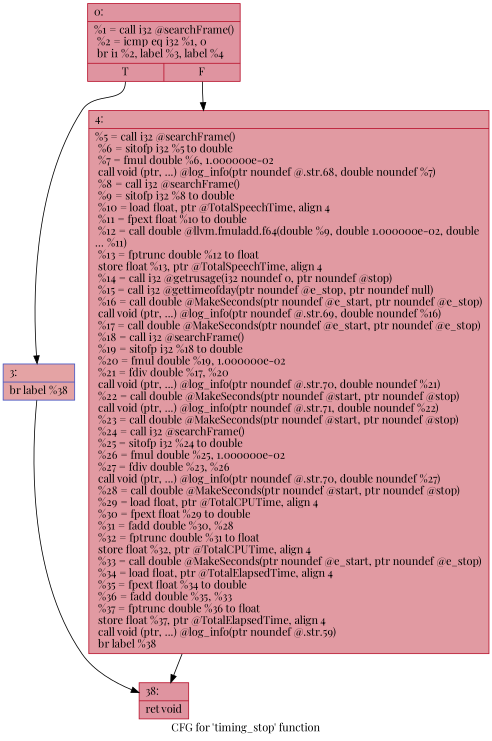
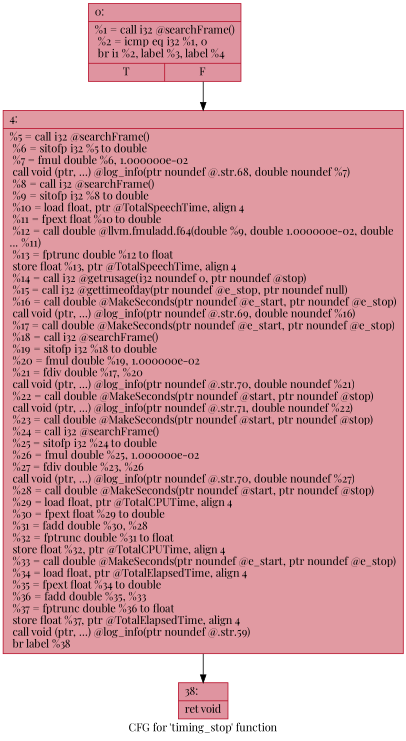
  digraph {
    label="CFG for 'timing_stop' function"
    fontname="Playfair Display"
    node [color="#b70d28ff" fillcolor="#b70d2870" fontname="Playfair Display" shape=record style=filled]
    edge [fontname="Playfair Display"]
    n1 [label="{0:\l|  %1 = call i32 @searchFrame()\l  %2 = icmp eq i32 %1, 0\l  br i1 %2, label %3, label %4\l|{<s0>T|<s1>F}}"]
-   n2 [color="#3d50c3ff" fillcolor="#c32e3170" label="{3:\l|  br label %38\l}"]
    n3 [fillcolor="#bb1b2c70" label="{4:\l|  %5 = call i32 @searchFrame()\l  %6 = sitofp i32 %5 to double\l  %7 = fmul double %6, 1.000000e-02\l  call void (ptr, ...) @log_info(ptr noundef @.str.68, double noundef %7)\l  %8 = call i32 @searchFrame()\l  %9 = sitofp i32 %8 to double\l  %10 = load float, ptr @TotalSpeechTime, align 4\l  %11 = fpext float %10 to double\l  %12 = call double @llvm.fmuladd.f64(double %9, double 1.000000e-02, double\l... %11)\l  %13 = fptrunc double %12 to float\l  store float %13, ptr @TotalSpeechTime, align 4\l  %14 = call i32 @getrusage(i32 noundef 0, ptr noundef @stop)\l  %15 = call i32 @gettimeofday(ptr noundef @e_stop, ptr noundef null)\l  %16 = call double @MakeSeconds(ptr noundef @e_start, ptr noundef @e_stop)\l  call void (ptr, ...) @log_info(ptr noundef @.str.69, double noundef %16)\l  %17 = call double @MakeSeconds(ptr noundef @e_start, ptr noundef @e_stop)\l  %18 = call i32 @searchFrame()\l  %19 = sitofp i32 %18 to double\l  %20 = fmul double %19, 1.000000e-02\l  %21 = fdiv double %17, %20\l  call void (ptr, ...) @log_info(ptr noundef @.str.70, double noundef %21)\l  %22 = call double @MakeSeconds(ptr noundef @start, ptr noundef @stop)\l  call void (ptr, ...) @log_info(ptr noundef @.str.71, double noundef %22)\l  %23 = call double @MakeSeconds(ptr noundef @start, ptr noundef @stop)\l  %24 = call i32 @searchFrame()\l  %25 = sitofp i32 %24 to double\l  %26 = fmul double %25, 1.000000e-02\l  %27 = fdiv double %23, %26\l  call void (ptr, ...) @log_info(ptr noundef @.str.70, double noundef %27)\l  %28 = call double @MakeSeconds(ptr noundef @start, ptr noundef @stop)\l  %29 = load float, ptr @TotalCPUTime, align 4\l  %30 = fpext float %29 to double\l  %31 = fadd double %30, %28\l  %32 = fptrunc double %31 to float\l  store float %32, ptr @TotalCPUTime, align 4\l  %33 = call double @MakeSeconds(ptr noundef @e_start, ptr noundef @e_stop)\l  %34 = load float, ptr @TotalElapsedTime, align 4\l  %35 = fpext float %34 to double\l  %36 = fadd double %35, %33\l  %37 = fptrunc double %36 to float\l  store float %37, ptr @TotalElapsedTime, align 4\l  call void (ptr, ...) @log_info(ptr noundef @.str.59)\l  br label %38\l}"]
    n4 [label="{38:\l|  ret void\l}"]
-   n1 -> n2 [tailport=s0]
    n1 -> n3 [tailport=s1]
-   n2 -> n4
    n3 -> n4
  }
